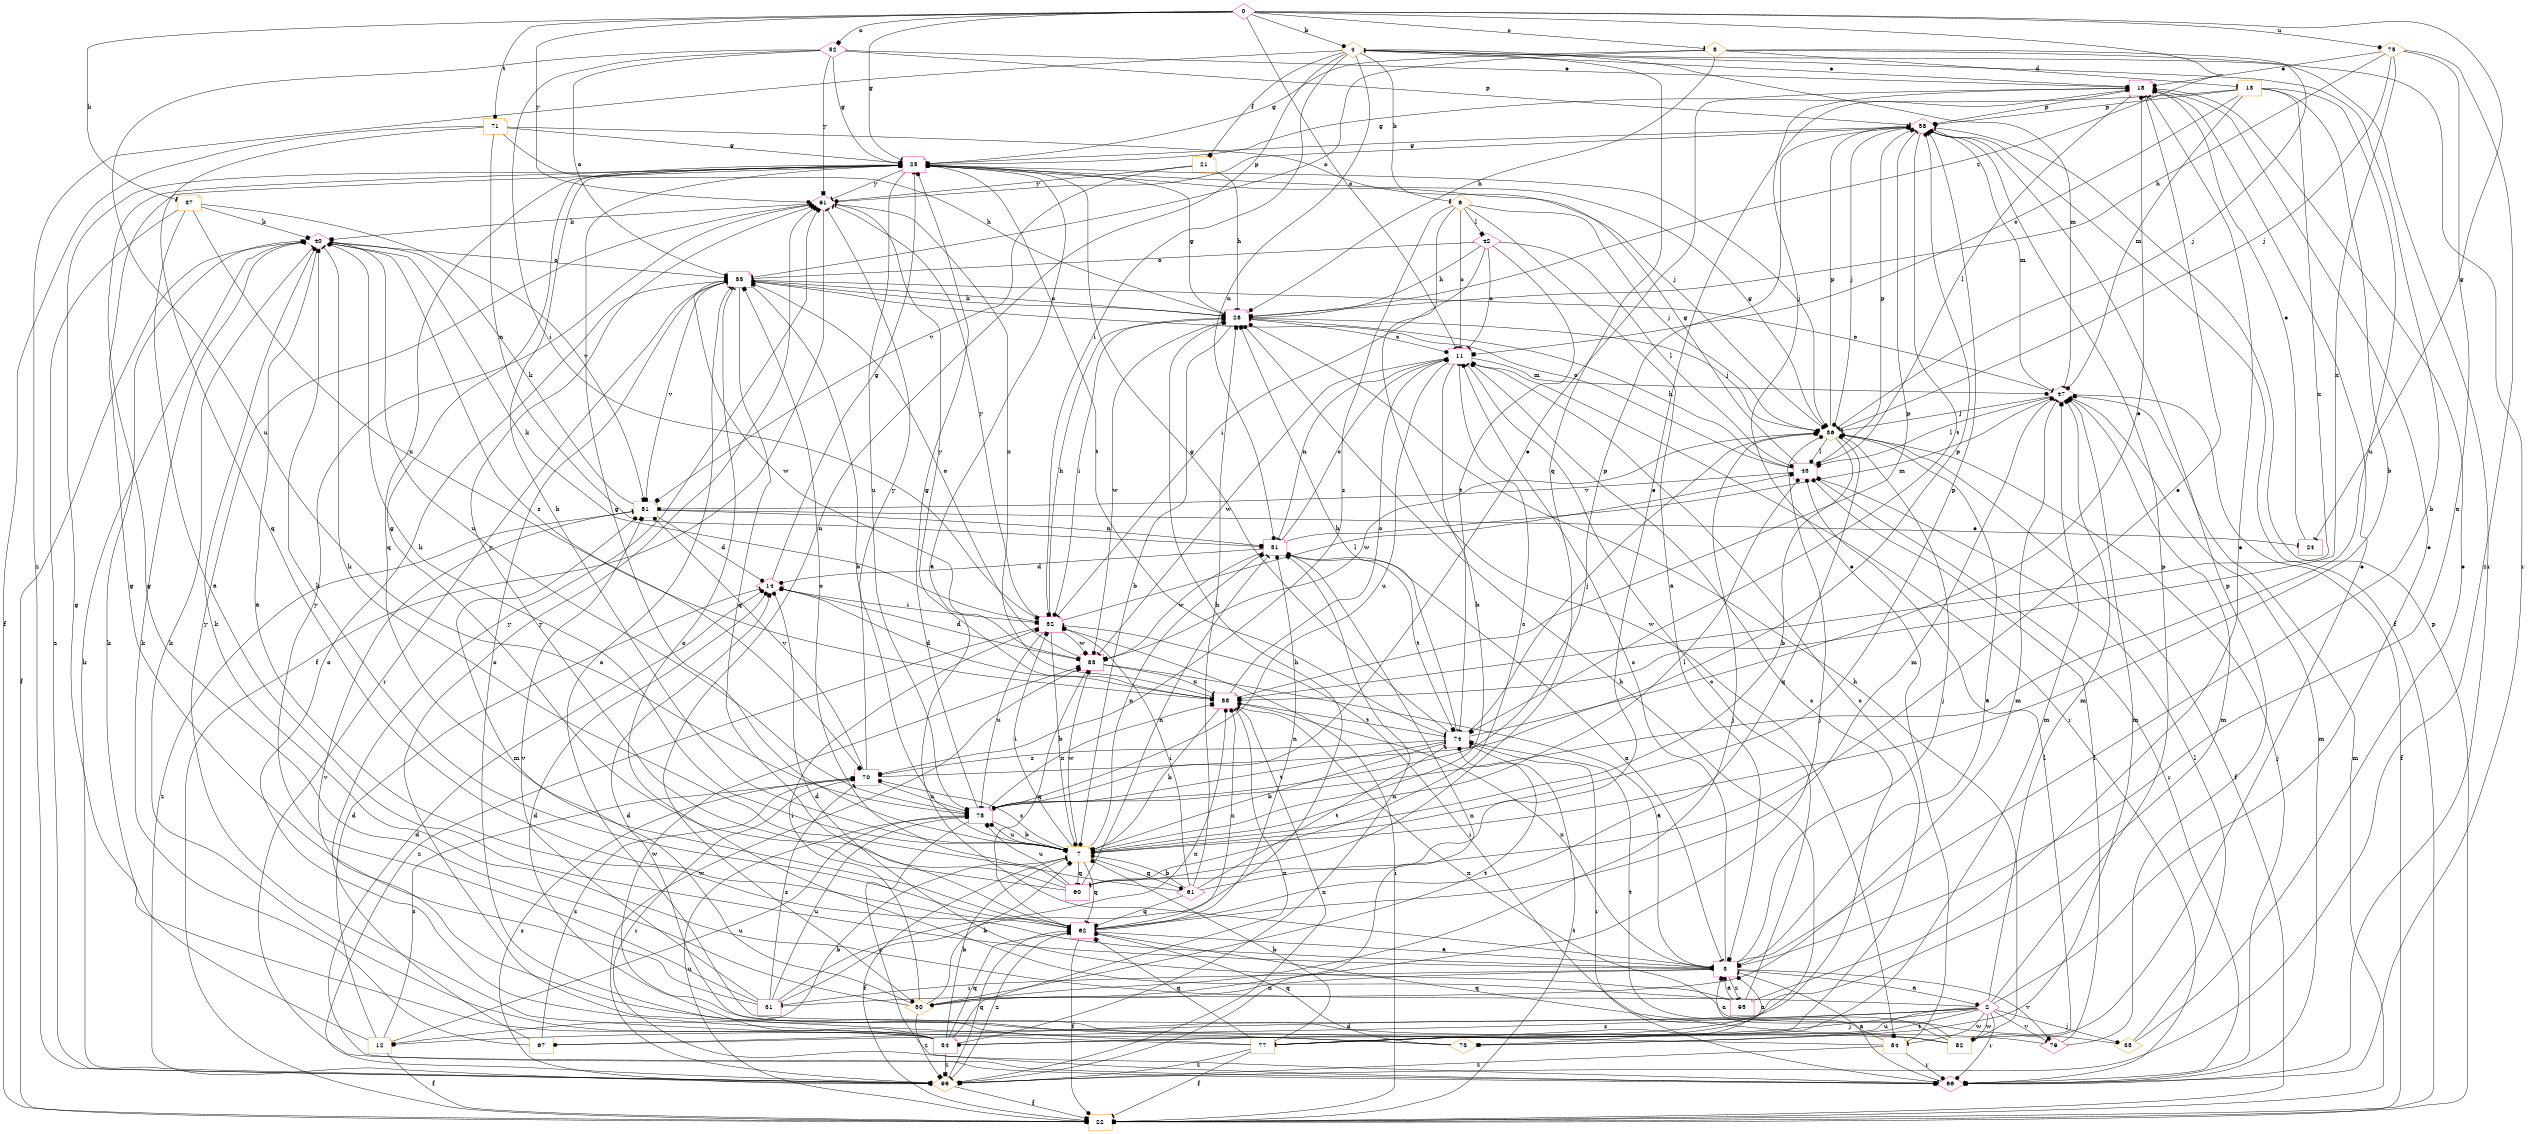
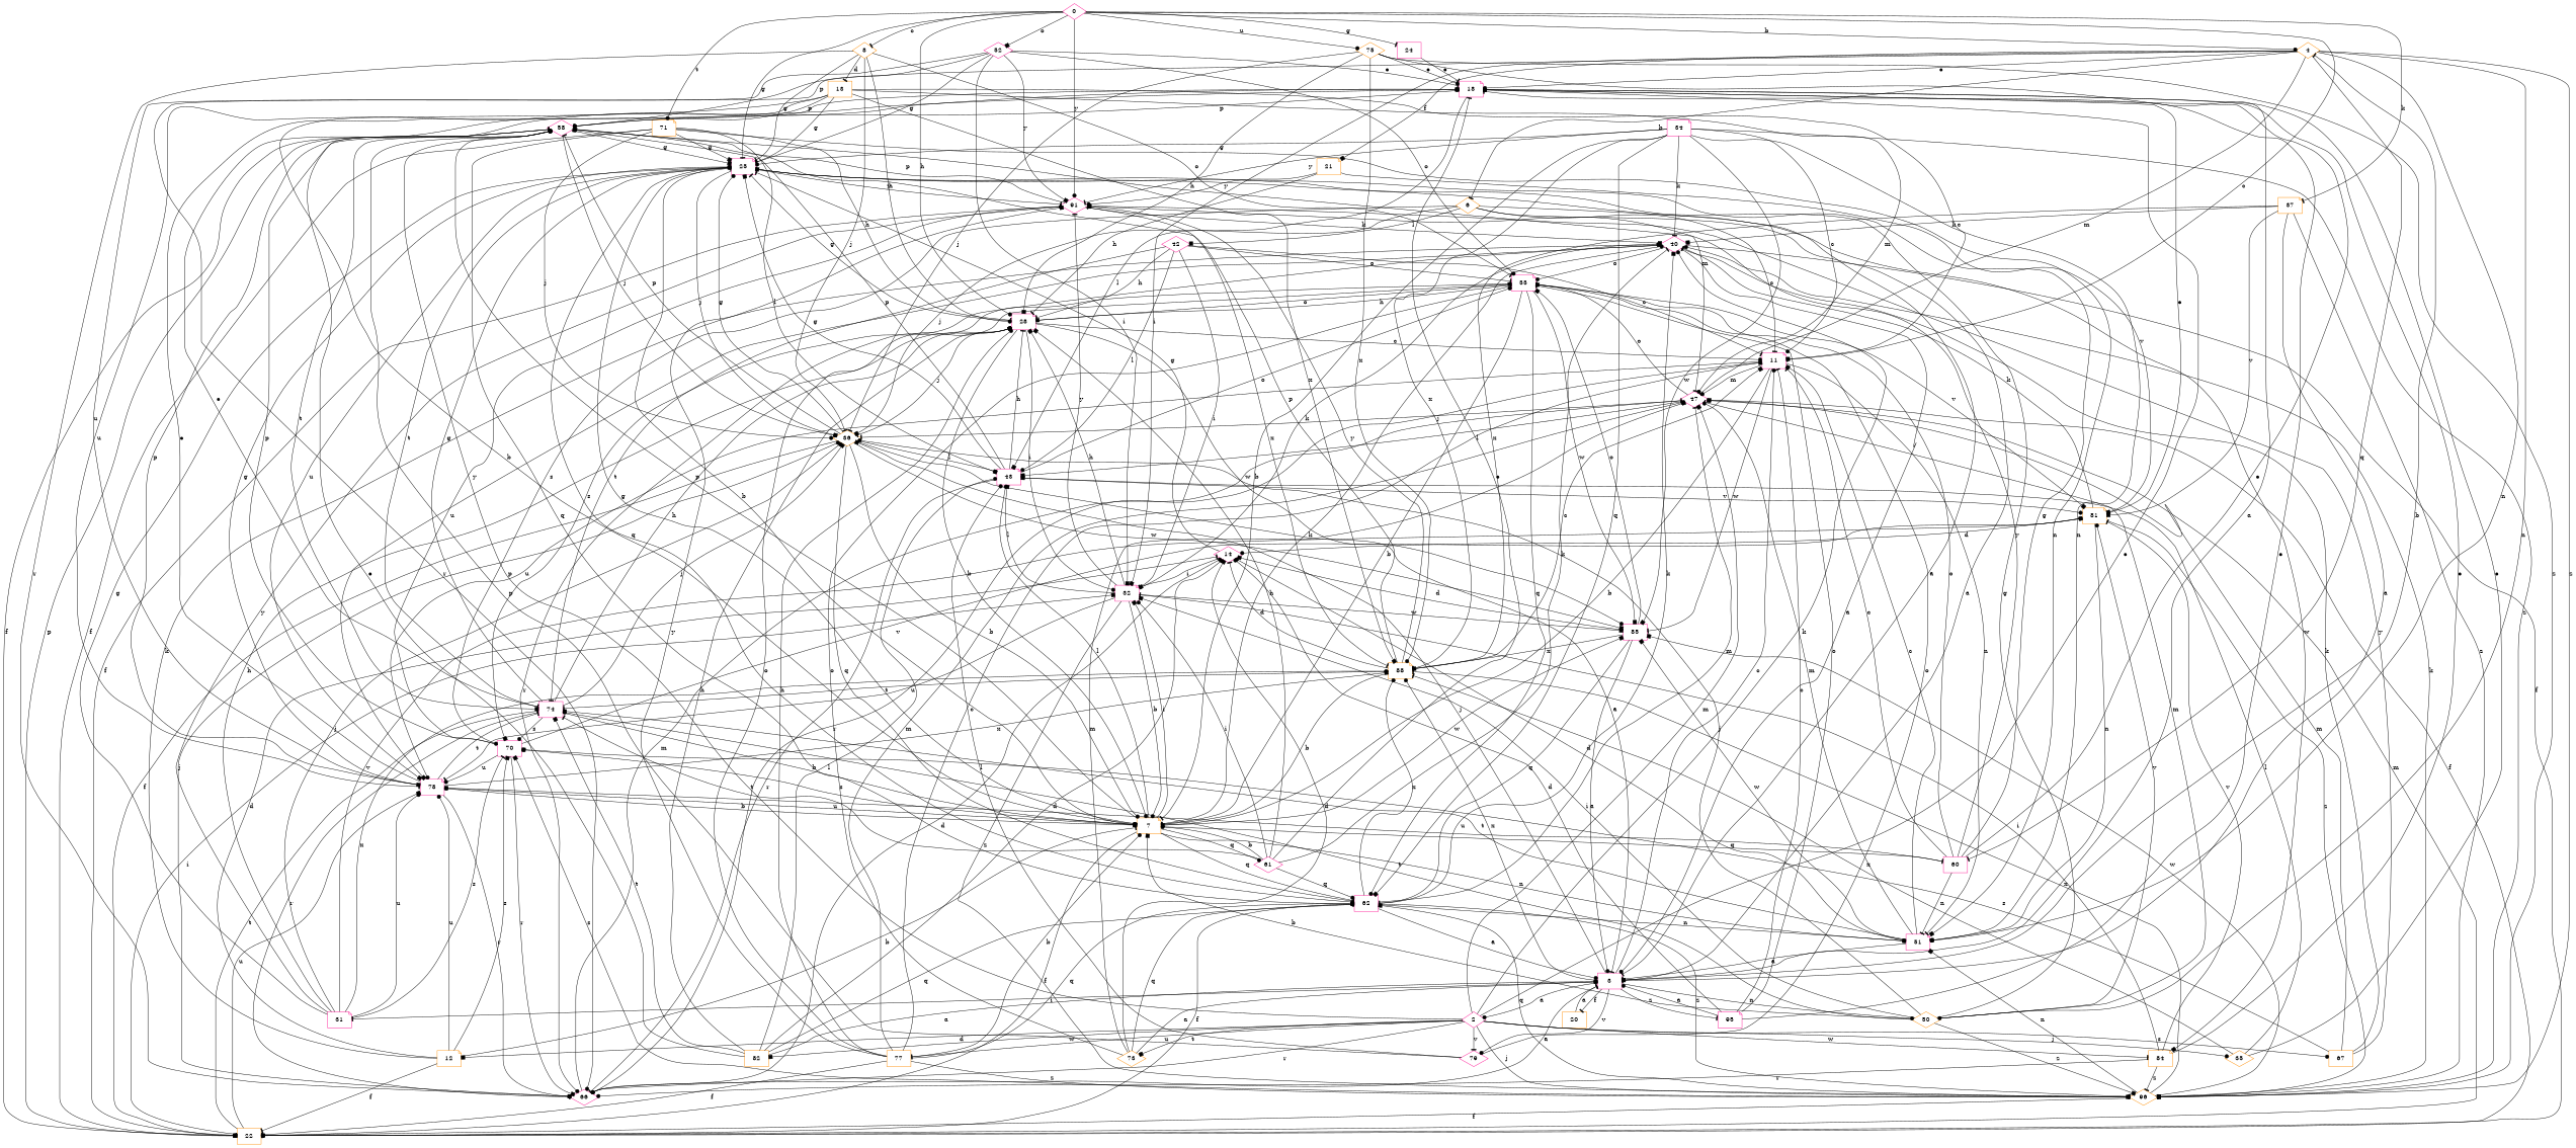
  strict digraph {
    node [color=deeppink shape=diamond]
    edge [arrowhead=tee]
    4 [color=darkorange]
    0
    8 [color=darkorange]
    11 [shape=note]
    24 [shape=box]
    25 [shape=note]
    28 [shape=note]
    37 [color=darkorange shape=note]
    52
    71 [color=darkorange shape=note]
    75 [color=darkorange]
    91
    18 [shape=note]
    47
    66
    50 [color=darkorange]
    6 [color=darkorange]
    21 [color=darkorange shape=note]
    32 [shape=note]
    51 [shape=note]
    60 [shape=box]
    96 [color=darkorange]
    36 [color=darkorange]
    13 [color=darkorange shape=box]
    55 [shape=note]
    7 [color=darkorange shape=note]
    78 [shape=note]
    85 [shape=box]
    3 [shape=box]
    62 [shape=box]
    74 [shape=box]
    40
-   88 [shape=note]
+   88 [color=darkorange shape=note]
    81 [color=darkorange shape=note]
    58
    22 [color=darkorange shape=box]
    43 [shape=note]
    12 [color=darkorange shape=note]
    2
    34 [shape=note]
    35 [color=darkorange]
    67 [color=darkorange shape=box]
    73 [color=darkorange]
    77 [color=darkorange shape=box]
    79
    82 [color=darkorange shape=box]
    84 [color=darkorange shape=note]
    70 [shape=box]
    14
+   20 [color=darkorange shape=box]
    31 [shape=note]
    95 [shape=note]
    42
    61
    4 -> 18 [arrowhead=dot label=e]
    4 -> 47 [label=m]
    4 -> 66 [arrowhead=dot label=r]
    4 -> 50 [arrowhead=dot label=n]
    4 -> 6 [label=b]
    4 -> 21 [arrowhead=box label=f]
    4 -> 32 [arrowhead=box label=i]
    4 -> 51 [arrowhead=dot label=n]
    4 -> 60 [label=q]
    4 -> 96 [label=z]
    0 -> 4 [arrowhead=dot label=b]
    0 -> 8 [label=c]
    0 -> 11 [label=c]
    0 -> 24 [label=g]
    0 -> 25 [label=g]
-   0 -> 28 [arrowhead=dot label=z]
+   0 -> 28 [arrowhead=dot label=h]
    0 -> 37 [label=k]
    0 -> 52 [arrowhead=box label=o]
    0 -> 71 [arrowhead=dot label=t]
    0 -> 75 [arrowhead=dot label=u]
    0 -> 91 [arrowhead=dot label=y]
    8 -> 25 [label=g]
    8 -> 28 [arrowhead=dot label=h]
    8 -> 66 [arrowhead=box label=r]
    8 -> 36 [label=j]
    8 -> 13 [label=d]
    8 -> 55 [label=o]
    11 -> 47 [arrowhead=dot label=m]
    11 -> 66 [arrowhead=dot label=r]
    11 -> 51 [label=n]
    11 -> 7 [arrowhead=box label=b]
    11 -> 78 [arrowhead=dot label=u]
    11 -> 85 [label=w]
    24 -> 18 [label=e]
    25 -> 91 [label=y]
    25 -> 36 [arrowhead=box label=j]
    25 -> 7 [arrowhead=box label=b]
    25 -> 78 [arrowhead=box label=u]
    25 -> 3 [label=a]
    25 -> 62 [arrowhead=dot label=q]
    25 -> 74 [label=t]
    28 -> 11 [arrowhead=dot label=c]
    28 -> 25 [label=g]
    28 -> 32 [arrowhead=dot label=i]
    28 -> 36 [label=j]
    28 -> 55 [label=o]
    28 -> 7 [arrowhead=dot label=b]
    28 -> 85 [arrowhead=dot label=w]
    37 -> 96 [arrowhead=box label=z]
    37 -> 3 [label=a]
    37 -> 40 [arrowhead=box label=k]
    37 -> 88 [arrowhead=box label=x]
    37 -> 81 [arrowhead=box label=v]
    52 -> 25 [label=g]
    52 -> 91 [arrowhead=box label=y]
    52 -> 18 [label=e]
    52 -> 32 [arrowhead=box label=i]
    52 -> 55 [arrowhead=dot label=o]
    52 -> 78 [arrowhead=box label=u]
    52 -> 58 [label=p]
    71 -> 25 [arrowhead=box label=g]
    71 -> 28 [label=h]
    71 -> 51 [arrowhead=box label=n]
    71 -> 36 [arrowhead=dot label=j]
    71 -> 62 [arrowhead=dot label=q]
    71 -> 22 [arrowhead=box label=f]
+   71 -> 43 [arrowhead=box label=l]
    75 -> 28 [arrowhead=box label=h]
    75 -> 18 [arrowhead=dot label=e]
    75 -> 96 [arrowhead=box label=z]
    75 -> 36 [label=j]
    75 -> 3 [arrowhead=box label=a]
    75 -> 88 [arrowhead=dot label=x]
    91 -> 40 [arrowhead=box label=k]
    91 -> 88 [label=x]
    91 -> 58 [arrowhead=box label=p]
    91 -> 22 [label=f]
    18 -> 58 [arrowhead=dot label=p]
    18 -> 43 [arrowhead=box label=l]
    47 -> 36 [label=j]
    47 -> 55 [label=o]
    47 -> 22 [label=f]
    47 -> 43 [arrowhead=box label=l]
    66 -> 47 [label=m]
    66 -> 36 [arrowhead=dot label=j]
    66 -> 3 [label=a]
    66 -> 14 [arrowhead=dot label=d]
    50 -> 25 [arrowhead=box label=g]
    50 -> 47 [label=m]
    50 -> 32 [arrowhead=box label=i]
    50 -> 96 [arrowhead=box label=z]
    50 -> 36 [arrowhead=dot label=j]
    50 -> 7 [arrowhead=box label=b]
    50 -> 74 [arrowhead=dot label=t]
-   50 -> 81 [arrowhead=dot label=m]
+   50 -> 81 [arrowhead=dot label=v]
    6 -> 11 [label=c]
    6 -> 36 [arrowhead=box label=j]
    6 -> 3 [arrowhead=box label=a]
    6 -> 84 [arrowhead=box label=w]
    6 -> 70 [arrowhead=dot label=s]
    6 -> 42 [arrowhead=box label=l]
    21 -> 28 [label=h]
    21 -> 91 [arrowhead=dot label=y]
    21 -> 81 [arrowhead=box label=v]
    32 -> 28 [arrowhead=box label=h]
    32 -> 91 [label=y]
    32 -> 96 [label=z]
    32 -> 7 [arrowhead=dot label=b]
    32 -> 78 [label=u]
    32 -> 85 [arrowhead=box label=w]
    32 -> 40 [arrowhead=dot label=k]
    32 -> 43 [arrowhead=box label=l]
    51 -> 11 [arrowhead=box label=c]
    51 -> 47 [arrowhead=dot label=m]
    51 -> 85 [arrowhead=box label=w]
    51 -> 3 [label=a]
    51 -> 74 [arrowhead=box label=t]
    51 -> 14 [arrowhead=dot label=d]
    60 -> 11 [label=c]
    60 -> 25 [label=g]
    60 -> 91 [arrowhead=box label=y]
    60 -> 18 [arrowhead=dot label=e]
    60 -> 51 [label=n]
    60 -> 55 [arrowhead=box label=o]
    60 -> 78 [arrowhead=box label=u]
    96 -> 51 [arrowhead=box label=n]
    96 -> 85 [arrowhead=box label=w]
    96 -> 62 [arrowhead=box label=q]
    96 -> 40 [arrowhead=dot label=k]
    96 -> 88 [label=x]
    96 -> 22 [arrowhead=box label=f]
    96 -> 70 [arrowhead=box label=s]
    36 -> 25 [arrowhead=dot label=g]
    36 -> 7 [arrowhead=dot label=b]
    36 -> 85 [arrowhead=box label=w]
    36 -> 3 [label=a]
    36 -> 62 [label=q]
    36 -> 58 [label=p]
    36 -> 22 [arrowhead=box label=f]
    36 -> 43 [arrowhead=dot label=l]
    13 -> 11 [arrowhead=box label=c]
    13 -> 25 [label=g]
    13 -> 47 [arrowhead=dot label=m]
    13 -> 7 [arrowhead=dot label=b]
    13 -> 78 [label=u]
    13 -> 88 [arrowhead=box label=x]
    13 -> 58 [arrowhead=dot label=p]
    55 -> 28 [arrowhead=box label=h]
    55 -> 66 [arrowhead=dot label=r]
    55 -> 7 [label=b]
    55 -> 85 [arrowhead=box label=w]
    55 -> 62 [arrowhead=dot label=q]
    55 -> 81 [arrowhead=box label=v]
    7 -> 25 [label=g]
    7 -> 32 [arrowhead=box label=i]
    7 -> 51 [arrowhead=box label=n]
    7 -> 60 [label=q]
    7 -> 78 [arrowhead=dot label=u]
    7 -> 85 [arrowhead=box label=w]
    7 -> 62 [label=q]
    7 -> 40 [arrowhead=dot label=k]
    7 -> 58 [arrowhead=box label=p]
    7 -> 22 [arrowhead=dot label=f]
    7 -> 43 [arrowhead=dot label=l]
    7 -> 70 [arrowhead=dot label=s]
    7 -> 61 [arrowhead=dot label=q]
    78 -> 25 [arrowhead=dot label=g]
    78 -> 18 [arrowhead=box label=e]
    78 -> 66 [arrowhead=dot label=r]
    78 -> 7 [arrowhead=box label=b]
    78 -> 74 [label=t]
    78 -> 88 [arrowhead=box label=x]
    78 -> 58 [label=p]
    85 -> 55 [arrowhead=box label=o]
    85 -> 3 [arrowhead=dot label=a]
    85 -> 62 [label=q]
    85 -> 88 [label=x]
    85 -> 14 [arrowhead=box label=d]
    3 -> 4 [label=b]
    3 -> 11 [arrowhead=dot label=c]
    3 -> 50 [arrowhead=dot label=n]
    3 -> 36 [arrowhead=box label=j]
    3 -> 88 [arrowhead=dot label=x]
    3 -> 2 [arrowhead=dot label=a]
    3 -> 79 [arrowhead=dot label=v]
+   3 -> 20 [label=f]
    3 -> 31 [label=i]
    3 -> 95 [label=z]
    62 -> 47 [label=m]
    62 -> 51 [arrowhead=dot label=n]
    62 -> 96 [label=z]
    62 -> 3 [arrowhead=dot label=a]
    62 -> 40 [arrowhead=box label=k]
    62 -> 88 [arrowhead=dot label=x]
    62 -> 22 [arrowhead=dot label=f]
    74 -> 25 [arrowhead=dot label=g]
    74 -> 28 [arrowhead=box label=h]
    74 -> 18 [arrowhead=dot label=e]
    74 -> 66 [label=r]
    74 -> 36 [arrowhead=box label=j]
    74 -> 7 [arrowhead=box label=b]
    74 -> 70 [arrowhead=dot label=s]
    40 -> 55 [arrowhead=dot label=o]
    40 -> 78 [arrowhead=box label=u]
    40 -> 3 [arrowhead=dot label=a]
    40 -> 22 [arrowhead=dot label=f]
    40 -> 70 [arrowhead=box label=s]
    88 -> 11 [arrowhead=box label=c]
    88 -> 91 [label=y]
    88 -> 7 [label=b]
    88 -> 74 [label=t]
    88 -> 58 [label=p]
    88 -> 14 [label=d]
-   81 -> 24 [label=e]
+   81 -> 18 [label=e]
    81 -> 51 [arrowhead=dot label=n]
    81 -> 96 [label=z]
    81 -> 40 [label=k]
    81 -> 14 [arrowhead=dot label=d]
    58 -> 25 [arrowhead=box label=g]
    58 -> 47 [label=m]
    58 -> 36 [arrowhead=dot label=j]
    58 -> 74 [arrowhead=box label=t]
    58 -> 22 [arrowhead=box label=f]
    22 -> 47 [arrowhead=box label=m]
    22 -> 32 [arrowhead=box label=i]
    22 -> 78 [arrowhead=box label=u]
    22 -> 74 [label=t]
    22 -> 58 [label=p]
    43 -> 25 [arrowhead=box label=g]
    43 -> 28 [label=h]
    43 -> 66 [label=r]
    43 -> 55 [arrowhead=dot label=o]
    43 -> 81 [arrowhead=dot label=v]
    43 -> 58 [arrowhead=box label=p]
    12 -> 7 [label=b]
    12 -> 78 [arrowhead=dot label=u]
    12 -> 40 [arrowhead=box label=k]
    12 -> 22 [label=f]
    12 -> 70 [arrowhead=box label=s]
    12 -> 14 [label=d]
    2 -> 18 [arrowhead=box label=e]
    2 -> 47 [arrowhead=box label=m]
    2 -> 66 [arrowhead=dot label=r]
    2 -> 40 [arrowhead=dot label=k]
    2 -> 58 [arrowhead=dot label=p]
    2 -> 12 [arrowhead=box label=d]
-   2 -> 34 [arrowhead=dot label=j]
+   2 -> 96 [arrowhead=dot label=j]
    2 -> 35 [arrowhead=dot label=j]
    2 -> 67 [arrowhead=dot label=s]
    2 -> 73 [arrowhead=box label=t]
    2 -> 77 [label=u]
    2 -> 79 [label=v]
    2 -> 82 [arrowhead=box label=w]
    2 -> 84 [label=w]
    34 -> 11 [arrowhead=dot label=c]
    34 -> 25 [arrowhead=dot label=g]
    34 -> 91 [label=y]
    34 -> 51 [arrowhead=box label=n]
    34 -> 96 [arrowhead=box label=z]
    34 -> 7 [label=b]
    34 -> 85 [arrowhead=box label=w]
    34 -> 62 [arrowhead=box label=q]
    34 -> 40 [label=k]
    34 -> 88 [label=x]
    35 -> 18 [arrowhead=dot label=e]
    35 -> 88 [label=x]
    35 -> 43 [arrowhead=box label=l]
    67 -> 91 [arrowhead=box label=y]
    67 -> 47 [arrowhead=box label=m]
    67 -> 40 [label=k]
    67 -> 70 [arrowhead=box label=s]
    73 -> 47 [arrowhead=box label=m]
    73 -> 55 [label=o]
    73 -> 3 [arrowhead=dot label=a]
    73 -> 62 [arrowhead=dot label=q]
    73 -> 14 [arrowhead=box label=d]
    77 -> 11 [arrowhead=box label=c]
    77 -> 28 [arrowhead=dot label=h]
    77 -> 91 [arrowhead=box label=y]
    77 -> 47 [arrowhead=box label=m]
    77 -> 96 [arrowhead=box label=z]
    77 -> 55 [arrowhead=box label=o]
    77 -> 7 [arrowhead=dot label=b]
    77 -> 62 [arrowhead=box label=q]
    77 -> 22 [label=f]
    79 -> 55 [label=o]
    79 -> 58 [arrowhead=dot label=p]
    79 -> 43 [arrowhead=dot label=l]
    82 -> 28 [arrowhead=dot label=h]
    82 -> 18 [arrowhead=box label=e]
    82 -> 3 [arrowhead=box label=a]
    82 -> 62 [label=q]
    82 -> 74 [arrowhead=box label=t]
    82 -> 43 [arrowhead=dot label=l]
    82 -> 14 [arrowhead=dot label=d]
    84 -> 18 [label=e]
    84 -> 66 [arrowhead=dot label=r]
    84 -> 32 [label=i]
    84 -> 96 [label=z]
    84 -> 81 [label=v]
    70 -> 91 [label=y]
    70 -> 66 [arrowhead=box label=r]
    70 -> 78 [arrowhead=dot label=u]
    70 -> 81 [arrowhead=dot label=v]
    70 -> 58 [arrowhead=dot label=p]
    14 -> 25 [label=g]
    14 -> 32 [arrowhead=box label=i]
+   20 -> 3 [label=a]
    31 -> 25 [arrowhead=box label=g]
    31 -> 28 [arrowhead=box label=h]
    31 -> 91 [arrowhead=dot label=y]
    31 -> 36 [arrowhead=dot label=j]
    31 -> 78 [arrowhead=dot label=u]
    31 -> 88 [arrowhead=dot label=x]
    31 -> 81 [arrowhead=box label=v]
    31 -> 70 [label=s]
    95 -> 11 [label=c]
    95 -> 18 [label=e]
    95 -> 55 [label=o]
    95 -> 3 [arrowhead=dot label=a]
    95 -> 14 [arrowhead=dot label=d]
    42 -> 11 [label=c]
    42 -> 28 [label=h]
    42 -> 32 [label=i]
    42 -> 55 [label=o]
    42 -> 74 [label=t]
    42 -> 43 [arrowhead=dot label=l]
    61 -> 28 [arrowhead=box label=h]
    61 -> 18 [label=e]
    61 -> 32 [arrowhead=dot label=i]
    61 -> 7 [arrowhead=dot label=b]
    61 -> 62 [arrowhead=dot label=q]
    61 -> 74 [label=t]
    61 -> 40 [label=k]
  }
